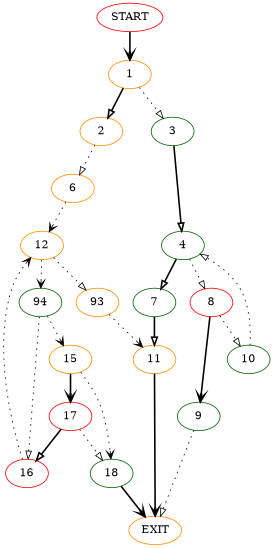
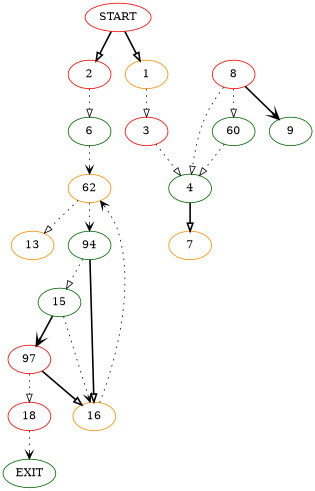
  digraph {
    node [color=darkgreen]
    edge [arrowhead=onormal style=dotted]
    n1 [color=red label=START]
    1 [color=darkorange]
-   2 [color=darkorange]
-   3
-   n5 [color=darkorange label=EXIT]
-   6 [color=darkorange]
+   2 [color=red]
+   3 [color=red]
+   n5 [label=EXIT]
+   6
    4
-   12 [color=darkorange]
-   7
+   12 [color=darkorange label=62]
+   7 [color=darkorange]
    8 [color=red]
-   11 [color=darkorange]
    9
-   10
-   13 [color=darkorange label=93]
+   10 [label=60]
+   13 [color=darkorange]
    n15 [label=94]
-   15 [color=darkorange]
-   16 [color=red]
-   17 [color=red]
-   18
-   n1 -> 1 [arrowhead=vee style=bold]
-   1 -> 2 [style=bold]
+   15
+   16 [color=darkorange]
+   17 [color=red label=97]
+   18 [color=red]
+   n1 -> 1 [style=bold]
+   n1 -> 2 [style=bold]
    1 -> 3
    2 -> 6
-   3 -> 4 [style=bold]
+   3 -> 4
    6 -> 12 [arrowhead=vee]
    4 -> 7 [style=bold]
-   4 -> 8
+   8 -> 4
    12 -> 13
    12 -> n15 [arrowhead=vee]
-   7 -> 11 [style=bold]
    8 -> 9 [arrowhead=vee style=bold]
    8 -> 10
-   11 -> n5 [arrowhead=vee style=bold]
-   9 -> n5
    10 -> 4
-   13 -> 11 [arrowhead=vee]
-   n15 -> 15 [arrowhead=vee]
-   n15 -> 16
-   15 -> 18 [arrowhead=vee]
+   n15 -> 15
+   n15 -> 16 [style=bold]
+   15 -> 16 [arrowhead=vee]
    15 -> 17 [arrowhead=vee style=bold]
    16 -> 12 [arrowhead=vee]
    17 -> 16 [style=bold]
    17 -> 18
-   18 -> n5 [arrowhead=vee style=bold]
+   18 -> n5 [arrowhead=vee]
  }
